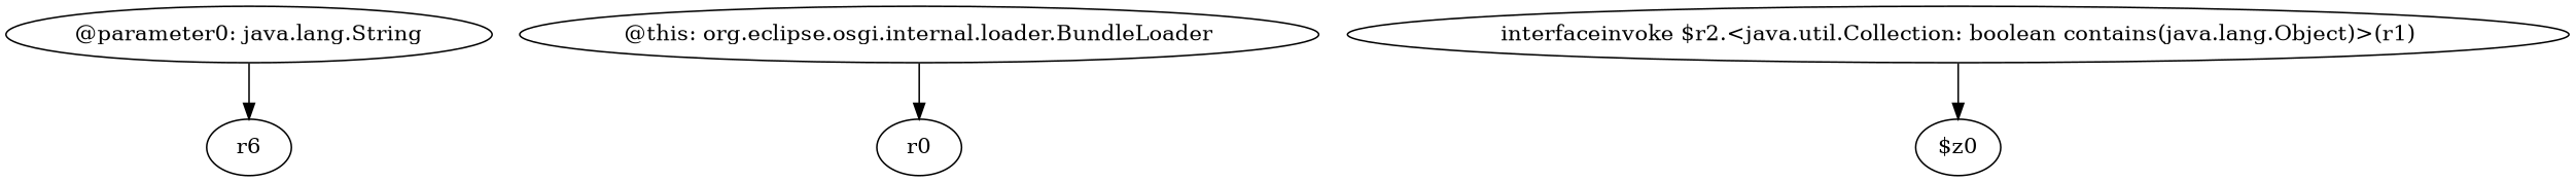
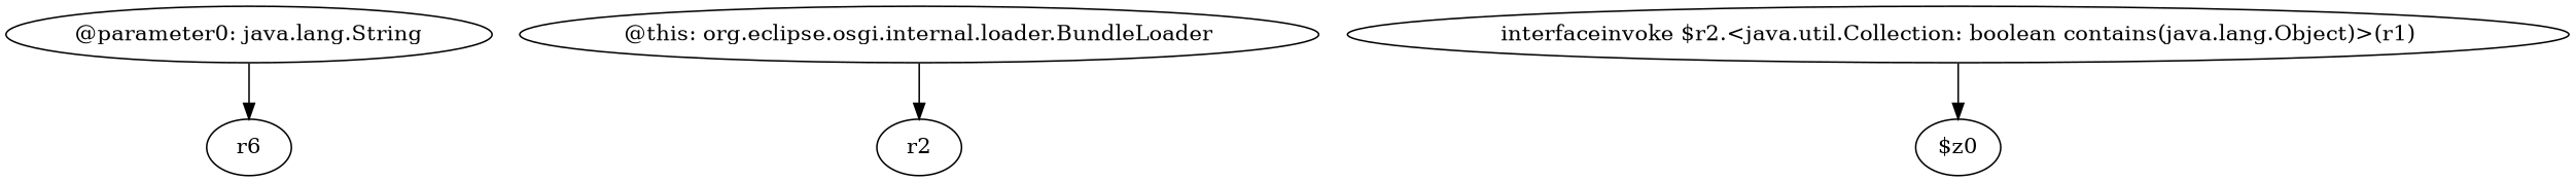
  digraph {
    n1 [label="@parameter0: java.lang.String"]
    n2 [label=r6]
    n3 [label="@this: org.eclipse.osgi.internal.loader.BundleLoader"]
-   n4 [label=r0]
+   n4 [label=r2]
    n5 [label="interfaceinvoke $r2.<java.util.Collection: boolean contains(java.lang.Object)>(r1)"]
    n6 [label="$z0"]
    n1 -> n2
    n3 -> n4
    n5 -> n6
  }
